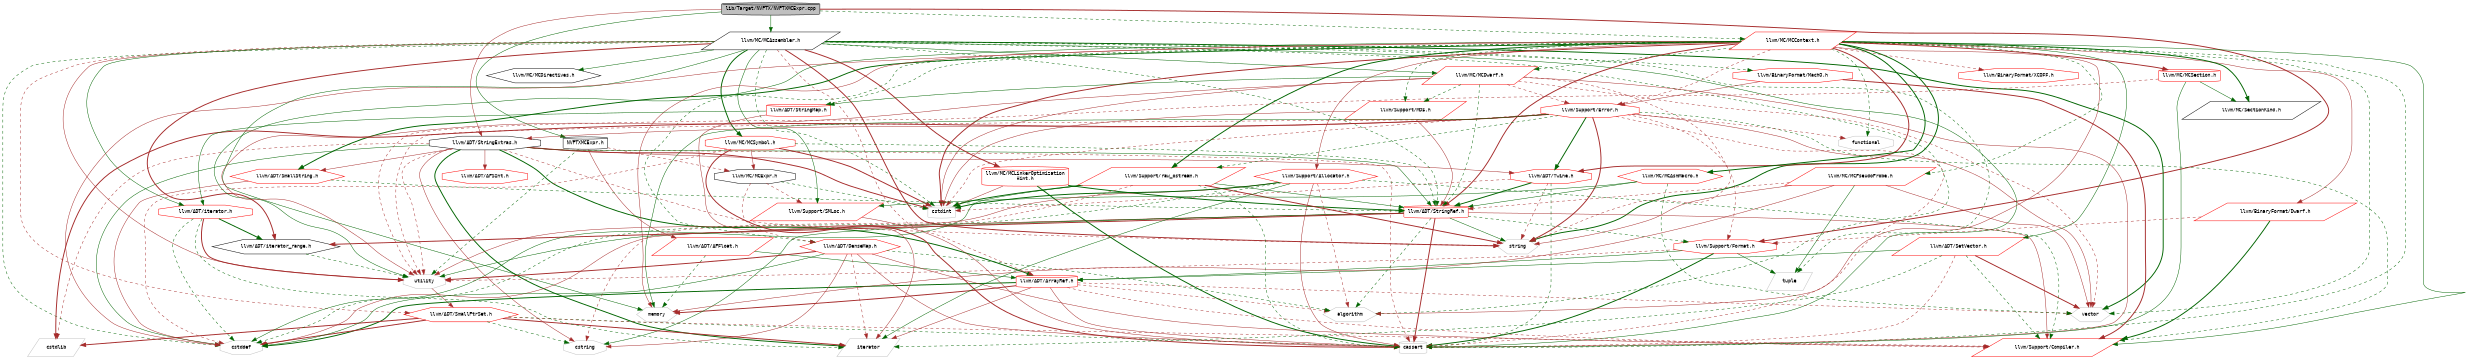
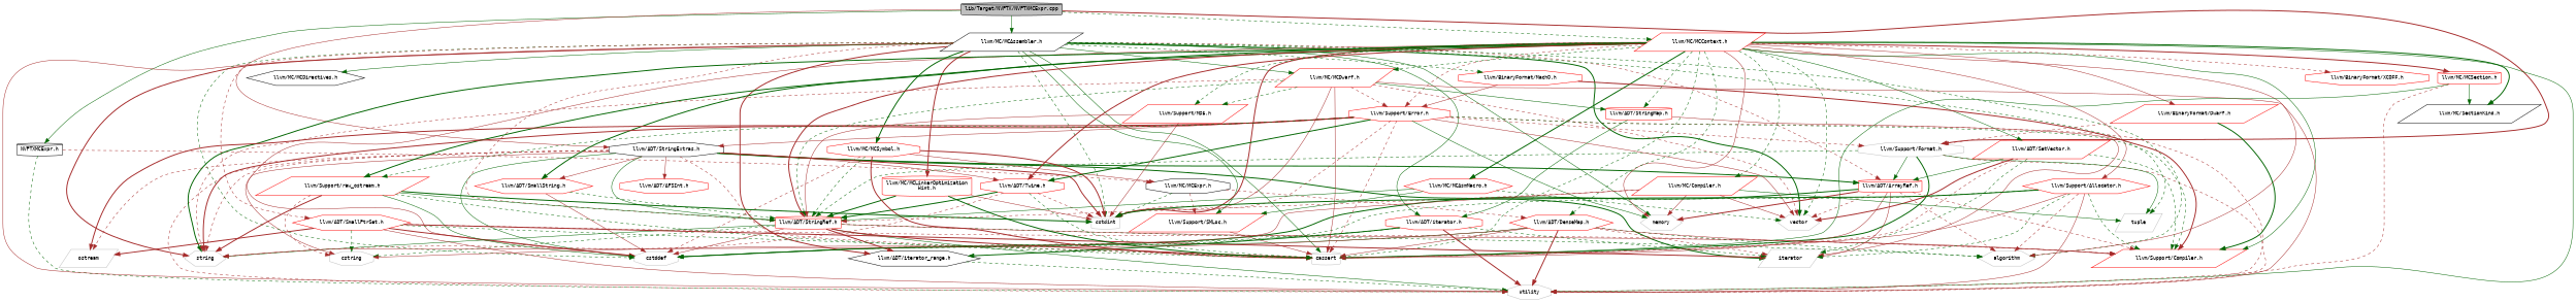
  digraph {
    fontname="DejaVu Sans Mono"
    node [color=red fontname="DejaVu Sans Mono" fontsize=10 shape=parallelogram]
    edge [color=brown fontname="DejaVu Sans Mono" fontsize=10 labelfontname=Helvetica labelfontsize=10 style=dashed]
    n1 [color=black fillcolor=grey75 fontcolor=black height=0.2 label="lib/Target/NVPTX/NVPTXMCExpr.cpp" shape=cylinder style=filled width=0.4]
    n2 [color=black height=0.2 label="NVPTXMCExpr.h" shape=cylinder width=0.4]
    n3 [color=black height=0.2 label="llvm/ADT/StringExtras.h" shape=octagon width=0.4]
    n4 [color=black height=0.2 label="llvm/MC/MCAssembler.h" width=0.4]
-   n5 [height=0.2 label="llvm/Support/Format.h" shape=octagon width=0.4]
+   n5 [color=grey75 height=0.2 label="llvm/Support/Format.h" shape=octagon width=0.4]
    n6 [height=0.2 label="llvm/MC/MCContext.h" width=0.4]
-   n7 [height=0.2 label="llvm/ADT/APFloat.h" width=0.4]
    n8 [color=black height=0.2 label="llvm/MC/MCExpr.h" shape=octagon width=0.4]
    n9 [color=grey75 height=0.2 label=utility shape=octagon width=0.4]
    n10 [height=0.2 label="llvm/ADT/ArrayRef.h" shape=cylinder width=0.4]
    n11 [color=grey75 height=0.2 label=cassert shape=cylinder width=0.4]
    n12 [color=grey75 height=0.2 label=cstddef shape=octagon width=0.4]
    n13 [color=grey75 height=0.2 label=iterator width=0.4]
    n14 [color=grey75 height=0.2 label=cstdint shape=cylinder width=0.4]
    n15 [color=grey75 height=0.2 label=cstring shape=octagon width=0.4]
    n16 [height=0.2 label="llvm/ADT/APSInt.h" shape=octagon width=0.4]
    n17 [height=0.2 label="llvm/ADT/SmallString.h" shape=hexagon width=0.4]
    n18 [height=0.2 label="llvm/ADT/StringRef.h" shape=cylinder width=0.4]
    n19 [color=grey75 height=0.2 label=string shape=hexagon width=0.4]
    n20 [height=0.2 label="llvm/ADT/Twine.h" shape=octagon width=0.4]
-   n21 [color=grey75 height=0.2 label=cstdlib width=0.4]
+   n21 [color=grey75 height=0.2 label=ostream width=0.4]
    n22 [color=grey75 height=0.2 label=memory shape=hexagon width=0.4]
    n23 [color=grey75 height=0.2 label=algorithm shape=hexagon width=0.4]
    n24 [color=grey75 height=0.2 label=vector shape=hexagon width=0.4]
    n25 [height=0.2 label="llvm/Support/SMLoc.h" width=0.4]
    n26 [color=black height=0.2 label="llvm/ADT/iterator_range.h" shape=hexagon width=0.4]
    n27 [height=0.2 label="llvm/ADT/SmallPtrSet.h" shape=hexagon width=0.4]
    n28 [height=0.2 label="llvm/ADT/iterator.h" shape=octagon width=0.4]
    n29 [height=0.2 label="llvm/BinaryFormat/MachO.h" shape=octagon width=0.4]
    n30 [color=grey75 height=0.2 label=tuple width=0.4]
    n31 [color=black height=0.2 label="llvm/MC/MCDirectives.h" shape=hexagon width=0.4]
    n32 [height=0.2 label="llvm/MC/MCDwarf.h" width=0.4]
    n33 [height=0.2 label="llvm/MC/MCLinkerOptimization\lHint.h" shape=cylinder width=0.4]
    n34 [height=0.2 label="llvm/MC/MCSymbol.h" shape=octagon width=0.4]
    n35 [height=0.2 label="llvm/Support/Compiler.h" width=0.4]
    n36 [height=0.2 label="llvm/ADT/DenseMap.h" shape=hexagon width=0.4]
    n37 [height=0.2 label="llvm/Support/Error.h" shape=octagon width=0.4]
    n38 [height=0.2 label="llvm/Support/raw_ostream.h" width=0.4]
-   n39 [color=grey75 height=0.2 label=functional shape=octagon width=0.4]
    n40 [height=0.2 label="llvm/ADT/StringMap.h" shape=cylinder width=0.4]
    n41 [height=0.2 label="llvm/Support/MD5.h" width=0.4]
    n42 [height=0.2 label="llvm/ADT/SetVector.h" width=0.4]
    n43 [height=0.2 label="llvm/BinaryFormat/Dwarf.h" width=0.4]
    n44 [height=0.2 label="llvm/BinaryFormat/XCOFF.h" shape=octagon width=0.4]
    n45 [height=0.2 label="llvm/MC/MCAsmMacro.h" shape=hexagon width=0.4]
-   n46 [height=0.2 label="llvm/MC/MCPseudoProbe.h" width=0.4]
+   n46 [height=0.2 label="llvm/MC/Compiler.h" width=0.4]
    n47 [height=0.2 label="llvm/MC/MCSection.h" shape=cylinder width=0.4]
    n48 [color=black height=0.2 label="llvm/MC/SectionKind.h" width=0.4]
    n49 [height=0.2 label="llvm/Support/Allocator.h" shape=hexagon width=0.4]
    n1 -> n2 [color=darkgreen style=solid]
    n1 -> n3 [style=solid]
    n1 -> n4 [color=darkgreen style=solid]
    n1 -> n5 [style=bold]
    n1 -> n6 [color=darkgreen]
-   n2 -> n7 [style=solid]
    n2 -> n8
    n2 -> n9 [color=darkgreen]
    n3 -> n9
    n3 -> n10 [color=darkgreen style=bold]
    n3 -> n11
    n3 -> n12 [color=darkgreen style=solid]
    n3 -> n13 [color=darkgreen style=bold]
    n3 -> n14 [style=bold]
    n3 -> n15 [style=solid]
    n3 -> n16 [style=solid]
    n3 -> n17 [style=solid]
    n3 -> n18 [color=darkgreen style=solid]
    n3 -> n19
    n3 -> n20 [style=solid]
    n3 -> n21
    n4 -> n9 [style=solid]
    n4 -> n10
    n4 -> n11 [color=darkgreen style=solid]
    n4 -> n12 [color=darkgreen]
    n4 -> n14 [color=darkgreen]
-   n4 -> n18 [color=darkgreen]
+   n4 -> n18
    n4 -> n19 [style=bold]
    n4 -> n22 [color=darkgreen style=solid]
    n4 -> n23 [color=darkgreen]
    n4 -> n24 [color=darkgreen style=bold]
    n4 -> n25 [color=darkgreen style=solid]
    n4 -> n26 [style=bold]
    n4 -> n27
    n4 -> n28 [color=darkgreen style=solid]
    n4 -> n29 [color=darkgreen]
    n4 -> n30 [color=darkgreen]
    n4 -> n31 [color=darkgreen style=solid]
    n4 -> n32 [color=darkgreen style=solid]
    n4 -> n33 [style=bold]
    n4 -> n34 [color=darkgreen style=bold]
    n5 -> n9
    n5 -> n10 [color=darkgreen style=solid]
    n5 -> n11 [color=darkgreen style=bold]
-   n18 -> n5 [color=darkgreen]
+   n5 -> n18 [color=darkgreen]
    n5 -> n30 [color=darkgreen style=solid]
    n6 -> n9 [color=darkgreen style=solid]
    n6 -> n11 [color=darkgreen]
    n6 -> n12 [style=solid]
    n6 -> n14 [style=bold]
    n6 -> n17 [color=darkgreen style=bold]
    n6 -> n18 [style=bold]
    n6 -> n19 [color=darkgreen style=bold]
    n6 -> n20 [style=bold]
    n6 -> n22 [style=solid]
    n6 -> n23 [style=solid]
    n6 -> n24 [color=darkgreen]
    n6 -> n32 [color=darkgreen]
    n6 -> n35 [color=darkgreen style=solid]
    n6 -> n36 [color=darkgreen]
    n6 -> n37
    n6 -> n38 [color=darkgreen style=bold]
-   n6 -> n39 [color=darkgreen]
    n6 -> n40 [color=darkgreen]
    n6 -> n41 [color=darkgreen]
    n6 -> n42 [color=darkgreen style=solid]
    n6 -> n43 [style=solid]
    n6 -> n44
    n6 -> n45 [color=darkgreen style=bold]
    n6 -> n46 [color=darkgreen]
    n6 -> n47 [style=bold]
    n6 -> n48 [color=darkgreen style=bold]
    n6 -> n49 [style=solid]
-   n7 -> n10 [color=darkgreen style=solid]
-   n7 -> n22 [color=darkgreen]
    n8 -> n14 [color=darkgreen]
    n8 -> n25
    n8 -> n36
    n10 -> n11 [style=solid]
    n10 -> n12 [color=darkgreen style=bold]
    n10 -> n13 [style=solid]
    n10 -> n22 [style=bold]
    n10 -> n23
    n10 -> n24
    n10 -> n35
    n17 -> n12 [style=solid]
    n17 -> n18 [color=darkgreen]
    n18 -> n9 [color=darkgreen style=solid]
    n18 -> n11 [style=bold]
    n18 -> n12 [style=solid]
-   n18 -> n15 [color=darkgreen style=solid]
+   n18 -> n15 [color=darkgreen]
    n18 -> n19 [color=darkgreen style=solid]
    n18 -> n23 [color=darkgreen]
    n18 -> n26 [style=bold]
    n18 -> n35 [style=solid]
    n20 -> n11 [color=darkgreen]
    n20 -> n14
    n20 -> n18 [color=darkgreen style=bold]
    n20 -> n19
    n25 -> n11 [style=solid]
    n26 -> n9 [color=darkgreen]
-   n9 -> n27 [style=solid]
+   n27 -> n9 [style=solid]
    n27 -> n11 [color=darkgreen]
    n27 -> n12 [style=bold]
    n27 -> n13 [style=bold]
    n27 -> n15 [color=darkgreen]
    n27 -> n21 [style=bold]
    n27 -> n35
    n28 -> n9 [style=bold]
    n28 -> n12 [color=darkgreen]
    n28 -> n13 [color=darkgreen]
    n28 -> n26 [color=darkgreen style=bold]
    n29 -> n35 [style=bold]
    n29 -> n37 [style=solid]
    n32 -> n9 [style=solid]
    n32 -> n11 [style=solid]
    n32 -> n14 [style=solid]
    n32 -> n18 [color=darkgreen]
    n32 -> n19
    n32 -> n24
    n32 -> n37
    n32 -> n40 [color=darkgreen style=solid]
    n32 -> n41 [color=darkgreen]
    n33 -> n11 [color=darkgreen style=bold]
    n33 -> n14 [style=solid]
    n33 -> n18 [color=darkgreen style=bold]
    n34 -> n8 [style=solid]
    n34 -> n11 [style=bold]
    n34 -> n12
    n34 -> n14 [style=bold]
    n34 -> n18 [color=darkgreen]
    n36 -> n9 [style=bold]
    n36 -> n11 [style=solid]
    n36 -> n12 [color=darkgreen style=solid]
    n36 -> n13
    n36 -> n15 [style=solid]
    n36 -> n23 [color=darkgreen]
    n36 -> n35 [style=solid]
    n37 -> n3 [style=solid]
    n37 -> n5
    n37 -> n9
    n37 -> n11
    n37 -> n14
    n37 -> n19 [style=bold]
    n37 -> n20 [color=darkgreen style=bold]
    n37 -> n21 [style=bold]
    n37 -> n22 [color=darkgreen style=solid]
    n37 -> n24 [style=solid]
    n37 -> n35 [color=darkgreen]
    n37 -> n38 [color=darkgreen]
-   n37 -> n39
    n38 -> n11 [color=darkgreen]
    n38 -> n12 [color=darkgreen style=solid]
    n38 -> n14 [color=darkgreen style=bold]
    n38 -> n15
    n38 -> n18 [color=darkgreen style=solid]
    n38 -> n19 [style=bold]
    n40 -> n13 [style=solid]
    n40 -> n28 [color=darkgreen style=solid]
    n41 -> n14 [style=solid]
    n41 -> n18 [style=solid]
    n42 -> n10 [color=darkgreen style=solid]
    n42 -> n11
    n42 -> n13 [color=darkgreen]
    n42 -> n24 [style=bold]
    n42 -> n35 [color=darkgreen]
    n43 -> n5
    n43 -> n35 [color=darkgreen style=bold]
    n45 -> n18 [color=darkgreen style=solid]
    n45 -> n24 [color=darkgreen]
    n45 -> n25 [color=darkgreen style=solid]
    n46 -> n18
    n46 -> n19 [style=solid]
    n46 -> n22 [style=solid]
    n46 -> n24 [style=solid]
    n46 -> n30 [color=darkgreen style=solid]
    n47 -> n9
    n47 -> n11 [color=darkgreen style=solid]
    n47 -> n48 [color=darkgreen style=solid]
    n49 -> n9 [style=solid]
    n49 -> n11 [style=solid]
    n49 -> n12 [color=darkgreen]
-   n49 -> n13 [color=darkgreen style=solid]
+   n49 -> n13 [color=darkgreen]
    n49 -> n14 [color=darkgreen style=bold]
    n49 -> n23
    n49 -> n35 [color=darkgreen]
  }
